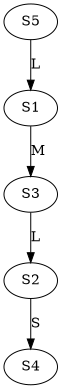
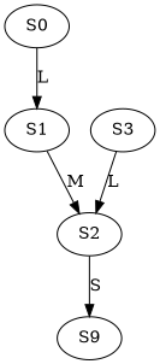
  strict digraph {
-   S0 [label=S5]
+   S0
    S1
    S3
    S2
-   S4
+   S4 [label=S9]
    S0 -> S1 [label=L]
-   S1 -> S3 [label=M]
+   S1 -> S2 [label=M]
    S3 -> S2 [label=L]
    S2 -> S4 [label=S]
  }
